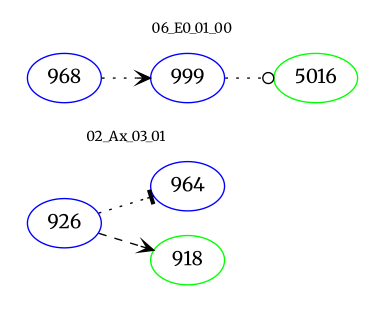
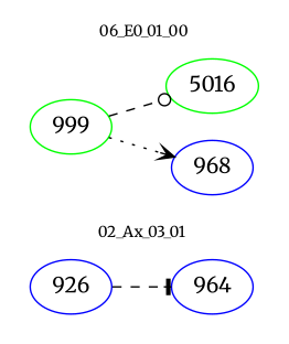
  digraph {
    fontname=Merriweather
    rankdir=LR
    node [color=blue fontname=Merriweather]
    edge [arrowhead=vee color=black fontname=Merriweather style=dashed]
    n1 [label=926]
-   n2 [color=green label=918]
    n3 [label=964]
-   n4 [label=999]
+   n4 [color=green label=999]
    n5 [label=968]
    n6 [color=green label=5016]
    subgraph cluster_1 {
      color=white
      fontsize=10
      label="02_Ax_03_01"
      n1
-     n2
      n3
    }
    subgraph cluster_2 {
      color=white
      fontsize=10
      label="06_E0_01_00"
      n4
      n5
      n6
    }
-   n1 -> n2
-   n1 -> n3 [arrowhead=tee style=dotted]
-   n5 -> n4 [style=dotted]
-   n4 -> n6 [arrowhead=odot style=dotted]
+   n1 -> n3 [arrowhead=tee]
+   n4 -> n5 [style=dotted]
+   n4 -> n6 [arrowhead=odot]
  }
